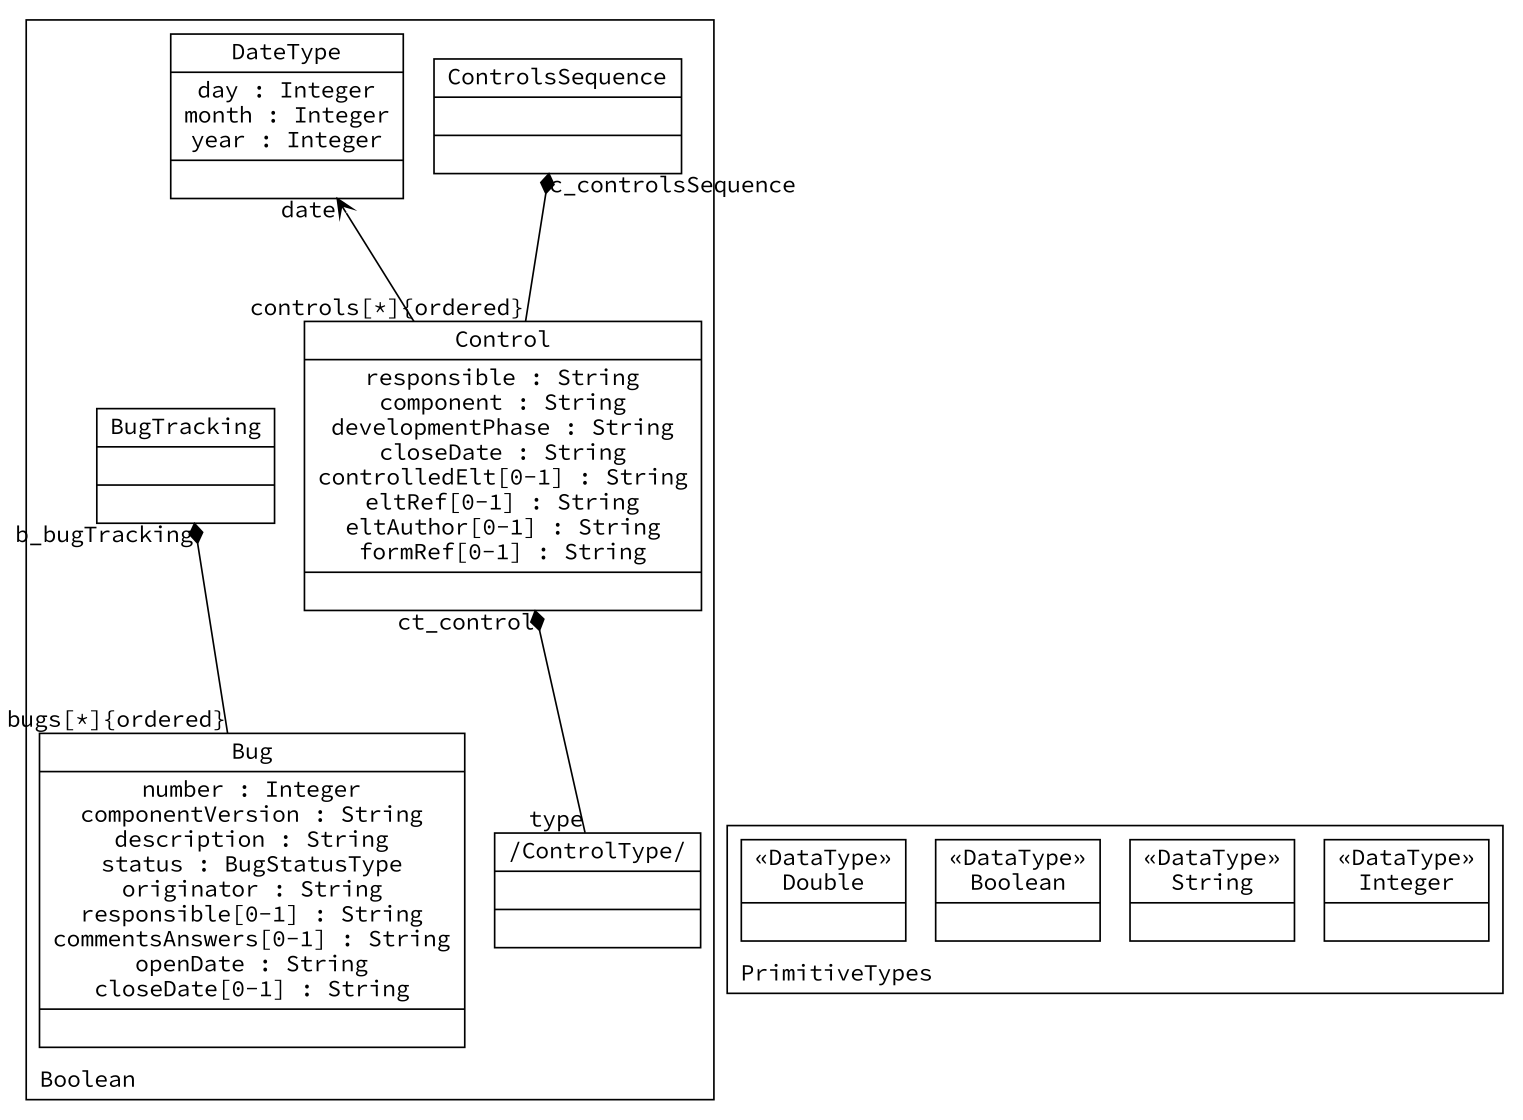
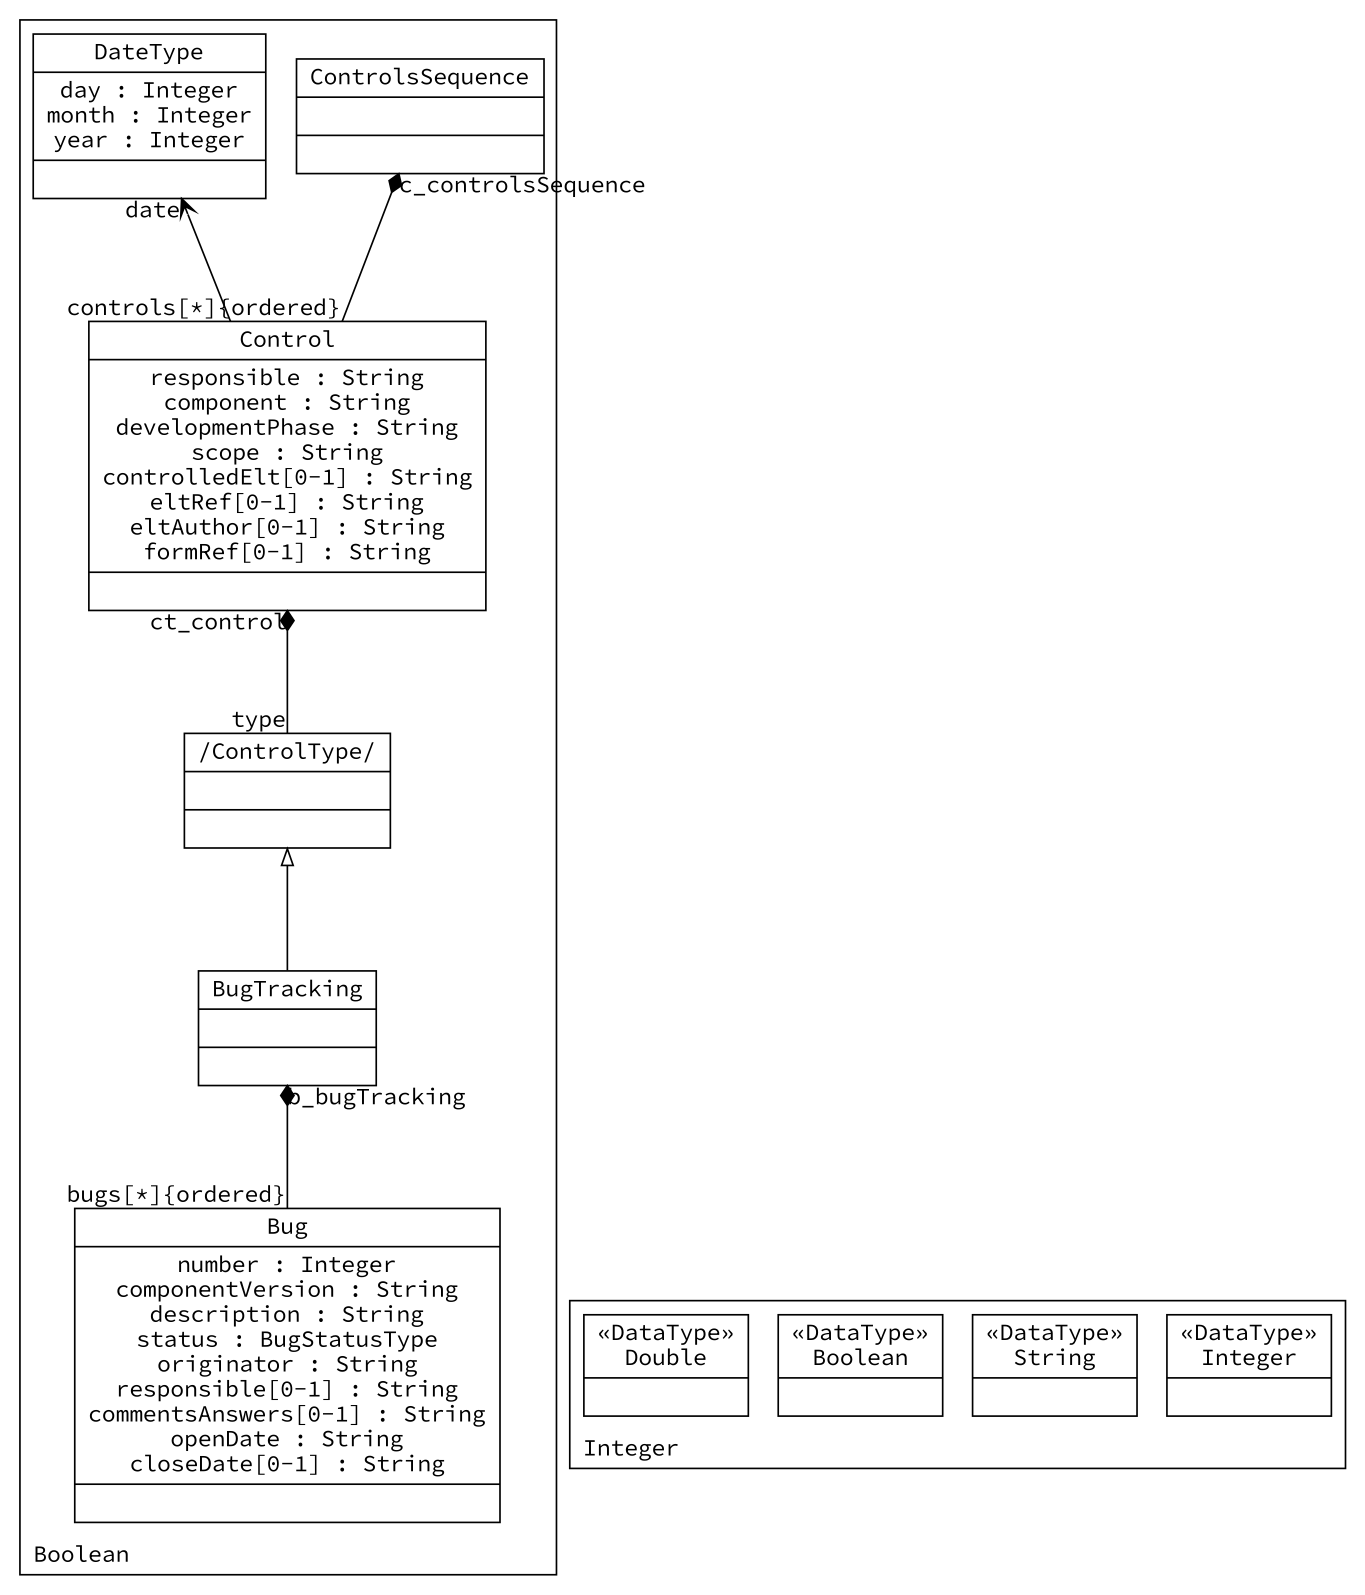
  digraph {
    compound=true
    fontname="Source Code Pro"
    labeljust=l
    labelloc=t
    nodeSep=0.75
    rankdir=BT
    node [fontname="Source Code Pro" shape=record]
    edge [arrowhead=diamond arrowtail=none constraint=true fontname="Source Code Pro" minlen=2]
    n1 [label="{DateType|day : Integer\nmonth : Integer\nyear : Integer| }"]
    n2 [label="{ControlsSequence| | }"]
-   n3 [label="{Control|responsible : String\ncomponent : String\ndevelopmentPhase : String\ncloseDate : String\ncontrolledElt[0-1] : String\neltRef[0-1] : String\neltAuthor[0-1] : String\nformRef[0-1] : String| }"]
+   n3 [label="{Control|responsible : String\ncomponent : String\ndevelopmentPhase : String\nscope : String\ncontrolledElt[0-1] : String\neltRef[0-1] : String\neltAuthor[0-1] : String\nformRef[0-1] : String| }"]
    n4 [label="{/ControlType/| | }"]
    n5 [label="{BugTracking| | }"]
    n6 [label="{Bug|number : Integer\ncomponentVersion : String\ndescription : String\nstatus : BugStatusType\noriginator : String\nresponsible[0-1] : String\ncommentsAnswers[0-1] : String\nopenDate : String\ncloseDate[0-1] : String| }"]
    n7 [label="{&#171;DataType&#187;\nInteger|}"]
    n8 [label="{&#171;DataType&#187;\nString|}"]
    n9 [label="{&#171;DataType&#187;\nBoolean|}"]
    n10 [label="{&#171;DataType&#187;\nDouble|}"]
    subgraph cluster_1 {
      color=black
      label=Boolean
      n1
      n2
      n3
      n4
      n5
      n6
    }
    subgraph cluster_2 {
      color=black
-     label=PrimitiveTypes
+     label=Integer
      n7
      n8
      n9
      n10
    }
    n3 -> n1 [arrowhead=vee arrowtail=diamond group=DateType headlabel=date]
    n3 -> n2 [group=ControlsSequence headlabel=c_controlsSequence taillabel="controls[*]{ordered}"]
    n4 -> n3 [group=Control headlabel=ct_control taillabel=type]
+   n5 -> n4 [arrowhead=onormal group=ControlType arrowtail=""]
    n6 -> n5 [group=BugTracking headlabel=b_bugTracking taillabel="bugs[*]{ordered}"]
  }
